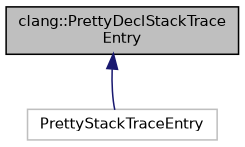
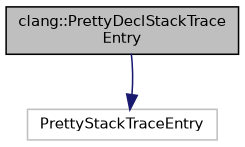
  digraph {
    node [fontname=Helvetica fontsize=10 shape=record]
    n1 [color=black fillcolor=grey75 fontcolor=black height=0.2 label="clang::PrettyDeclStackTrace\lEntry" style=filled width=0.4]
    n2 [color=grey75 height=0.2 label=PrettyStackTraceEntry width=0.4]
-   n1 -> n2 [color=midnightblue dir=back fontname=Helvetica fontsize=10 labelfontname=Helvetica labelfontsize=10 style=solid]
+   n2 -> n1 [color=midnightblue dir=back fontname=Helvetica fontsize=10 labelfontname=Helvetica labelfontsize=10 style=solid]
  }
